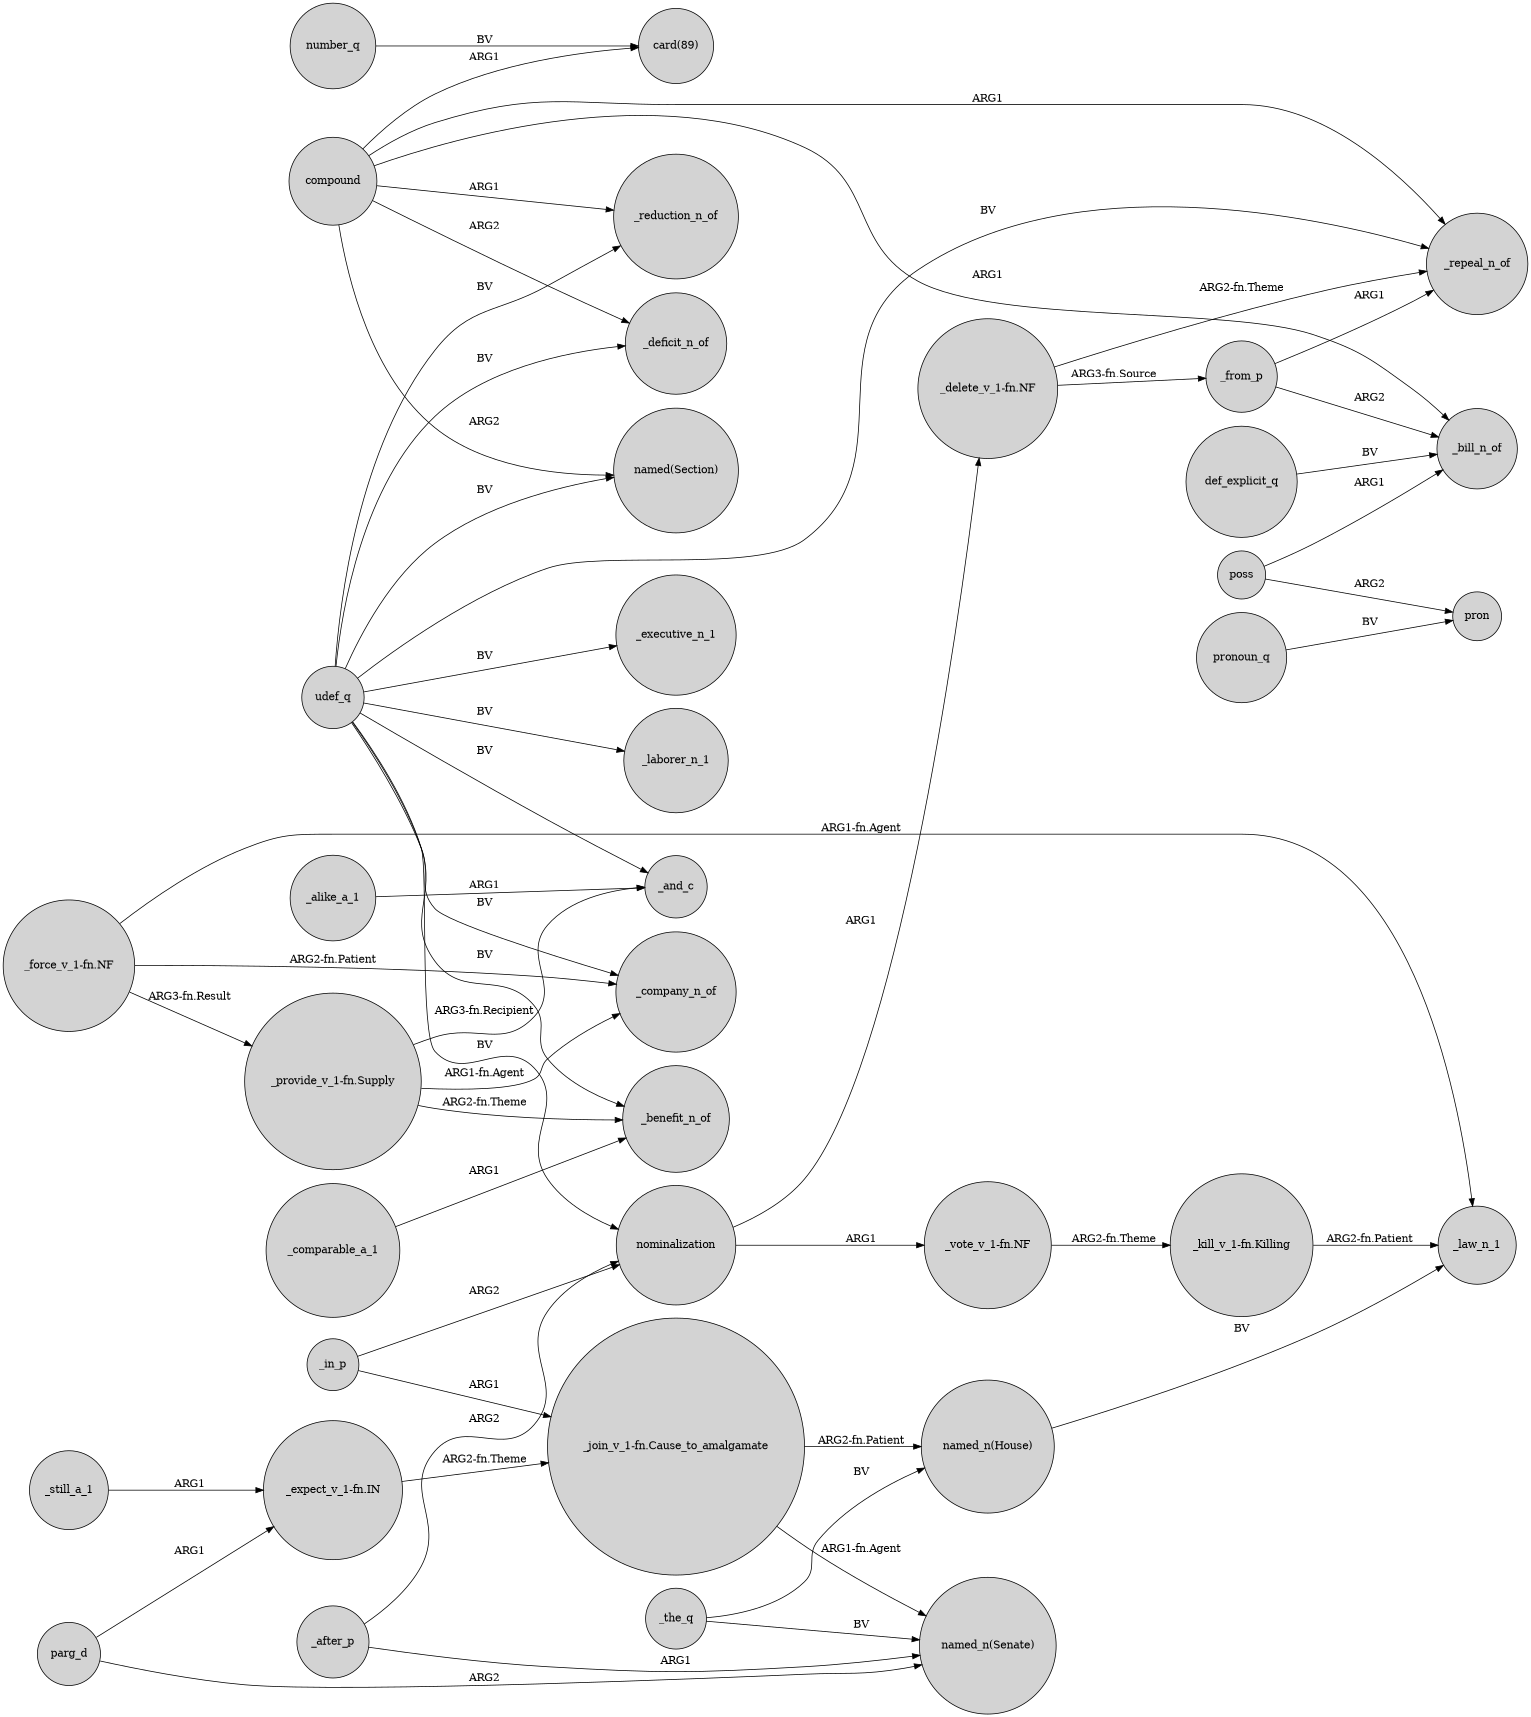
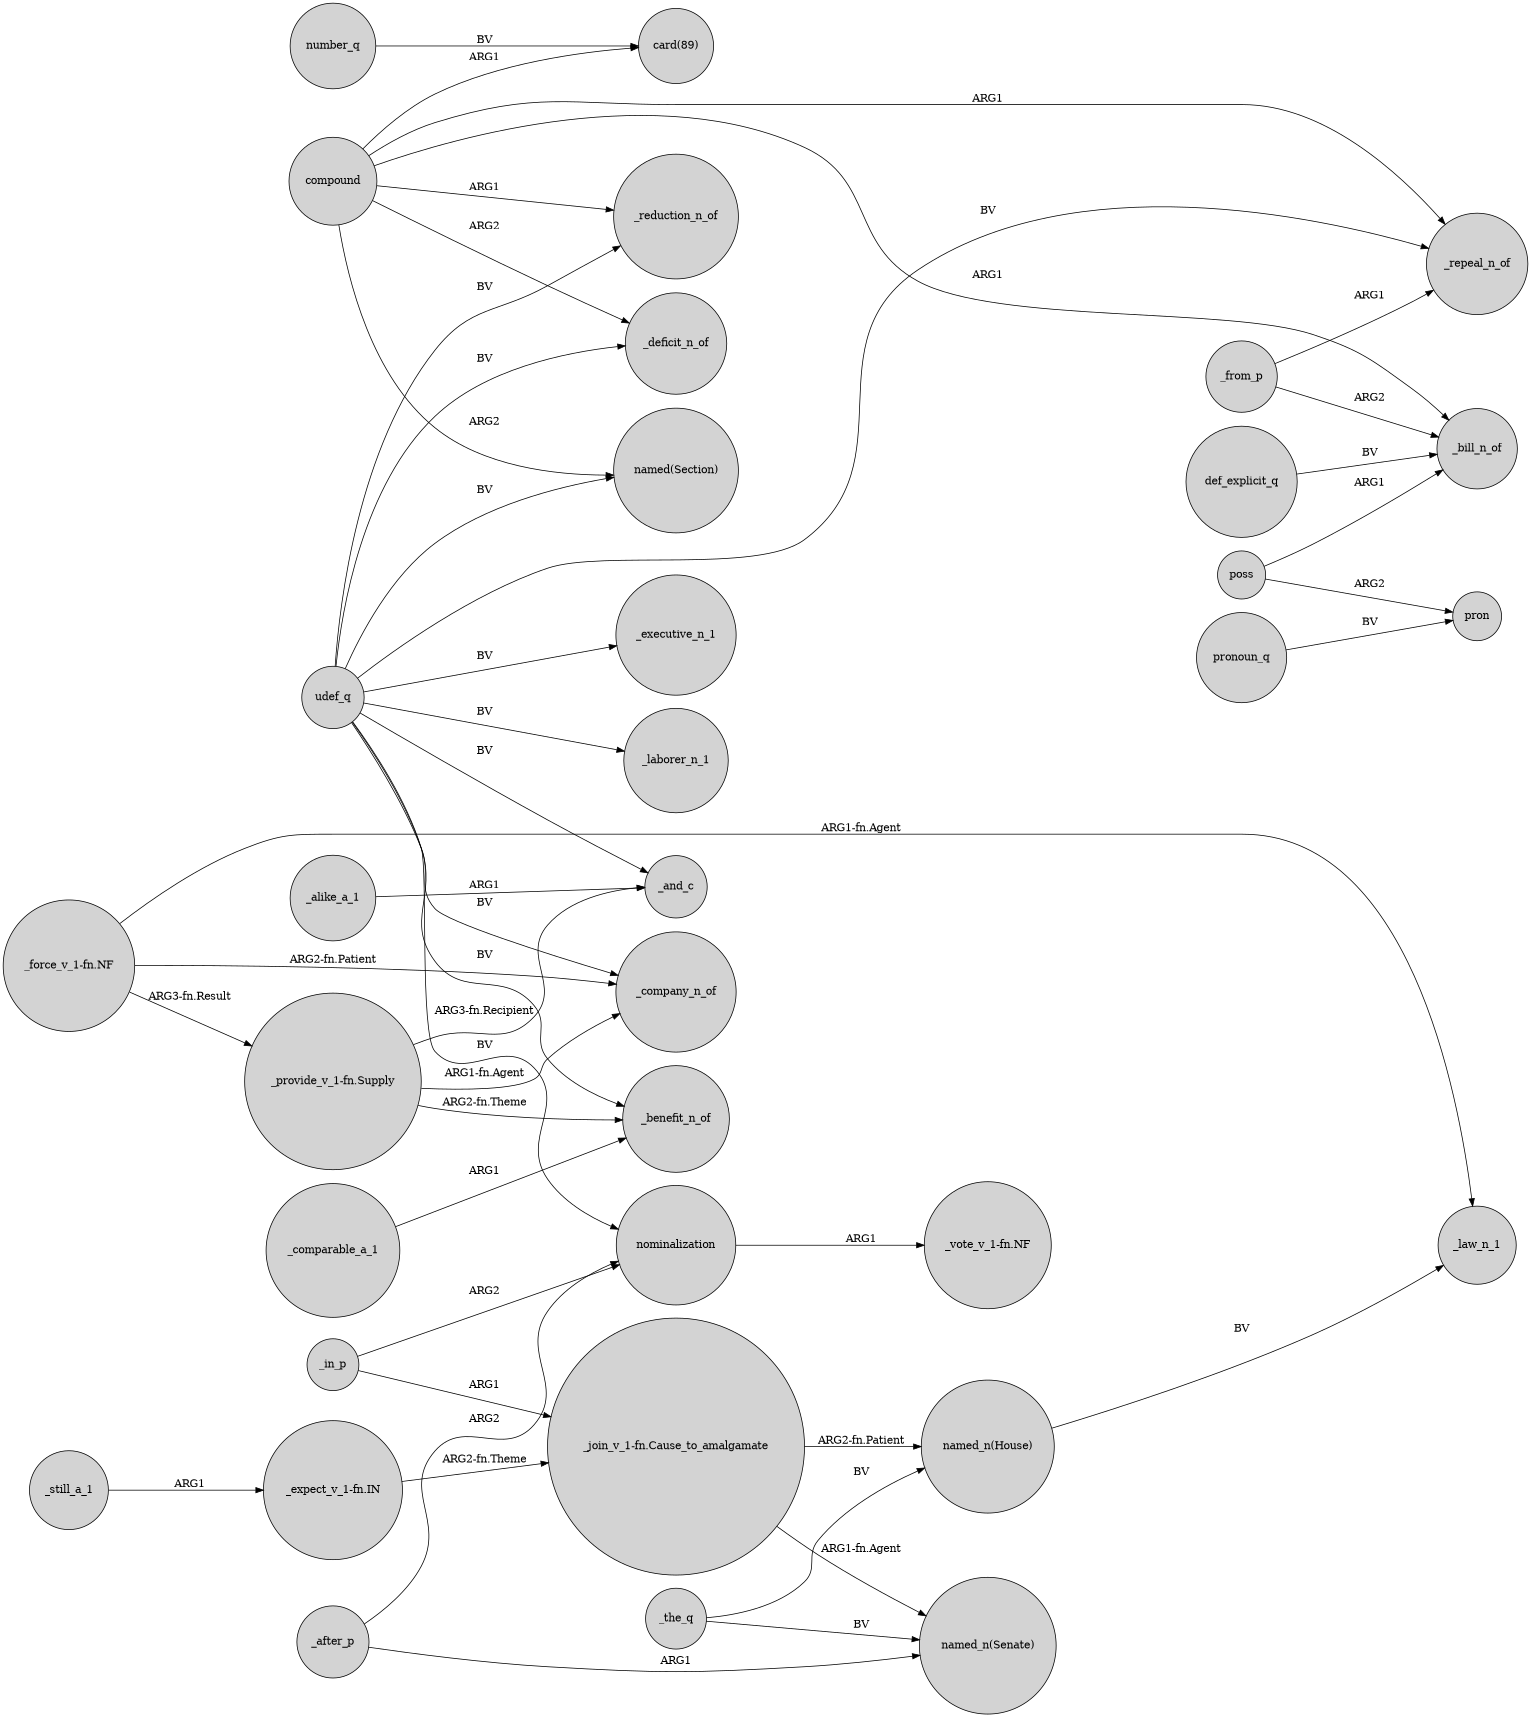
  digraph {
    rankdir=LR
    node [shape=circle style=filled]
    nominalization
-   "_delete_v_1-fn.NF"
    "_vote_v_1-fn.NF"
    _repeal_n_of
    _from_p
-   "_kill_v_1-fn.Killing"
    _bill_n_of
    _law_n_1
    "_provide_v_1-fn.Supply"
    _company_n_of
    _and_c
    _benefit_n_of
    compound
    _reduction_n_of
    _deficit_n_of
    "card(89)"
    "named(Section)"
    _alike_a_1
    poss
    pron
    _still_a_1
    "_expect_v_1-fn.IN"
    "_join_v_1-fn.Cause_to_amalgamate"
    "named_n(House)"
    "named_n(Senate)"
    udef_q
    _executive_n_1
    _laborer_n_1
    "_force_v_1-fn.NF"
    _the_q
    _comparable_a_1
    pronoun_q
    _after_p
-   parg_d
    _in_p
    def_explicit_q
    number_q
-   nominalization -> "_delete_v_1-fn.NF" [label=ARG1]
    nominalization -> "_vote_v_1-fn.NF" [label=ARG1]
-   "_delete_v_1-fn.NF" -> _repeal_n_of [label="ARG2-fn.Theme"]
-   "_delete_v_1-fn.NF" -> _from_p [label="ARG3-fn.Source"]
-   "_vote_v_1-fn.NF" -> "_kill_v_1-fn.Killing" [label="ARG2-fn.Theme"]
    _from_p -> _repeal_n_of [label=ARG1]
    _from_p -> _bill_n_of [label=ARG2]
-   "_kill_v_1-fn.Killing" -> _law_n_1 [label="ARG2-fn.Patient"]
    "_provide_v_1-fn.Supply" -> _company_n_of [label="ARG1-fn.Agent"]
    "_provide_v_1-fn.Supply" -> _and_c [label="ARG3-fn.Recipient"]
    "_provide_v_1-fn.Supply" -> _benefit_n_of [label="ARG2-fn.Theme"]
    compound -> _repeal_n_of [label=ARG1]
    compound -> _bill_n_of [label=ARG1]
    compound -> _reduction_n_of [label=ARG1]
    compound -> _deficit_n_of [label=ARG2]
    compound -> "card(89)" [label=ARG1]
    compound -> "named(Section)" [label=ARG2]
    _alike_a_1 -> _and_c [label=ARG1]
    poss -> _bill_n_of [label=ARG1]
    poss -> pron [label=ARG2]
    _still_a_1 -> "_expect_v_1-fn.IN" [label=ARG1]
    "_expect_v_1-fn.IN" -> "_join_v_1-fn.Cause_to_amalgamate" [label="ARG2-fn.Theme"]
    "_join_v_1-fn.Cause_to_amalgamate" -> "named_n(House)" [label="ARG2-fn.Patient"]
    "_join_v_1-fn.Cause_to_amalgamate" -> "named_n(Senate)" [label="ARG1-fn.Agent"]
    "named_n(House)" -> _law_n_1 [label=BV]
    udef_q -> nominalization [label=BV]
    udef_q -> _repeal_n_of [label=BV]
    udef_q -> _company_n_of [label=BV]
    udef_q -> _and_c [label=BV]
    udef_q -> _benefit_n_of [label=BV]
    udef_q -> _reduction_n_of [label=BV]
    udef_q -> _deficit_n_of [label=BV]
    udef_q -> "named(Section)" [label=BV]
    udef_q -> _executive_n_1 [label=BV]
    udef_q -> _laborer_n_1 [label=BV]
    "_force_v_1-fn.NF" -> _law_n_1 [label="ARG1-fn.Agent"]
    "_force_v_1-fn.NF" -> "_provide_v_1-fn.Supply" [label="ARG3-fn.Result"]
    "_force_v_1-fn.NF" -> _company_n_of [label="ARG2-fn.Patient"]
    _the_q -> "named_n(House)" [label=BV]
    _the_q -> "named_n(Senate)" [label=BV]
    _comparable_a_1 -> _benefit_n_of [label=ARG1]
    pronoun_q -> pron [label=BV]
    _after_p -> nominalization [label=ARG2]
    _after_p -> "named_n(Senate)" [label=ARG1]
-   parg_d -> "_expect_v_1-fn.IN" [label=ARG1]
-   parg_d -> "named_n(Senate)" [label=ARG2]
    _in_p -> nominalization [label=ARG2]
    _in_p -> "_join_v_1-fn.Cause_to_amalgamate" [label=ARG1]
    def_explicit_q -> _bill_n_of [label=BV]
    number_q -> "card(89)" [label=BV]
  }
